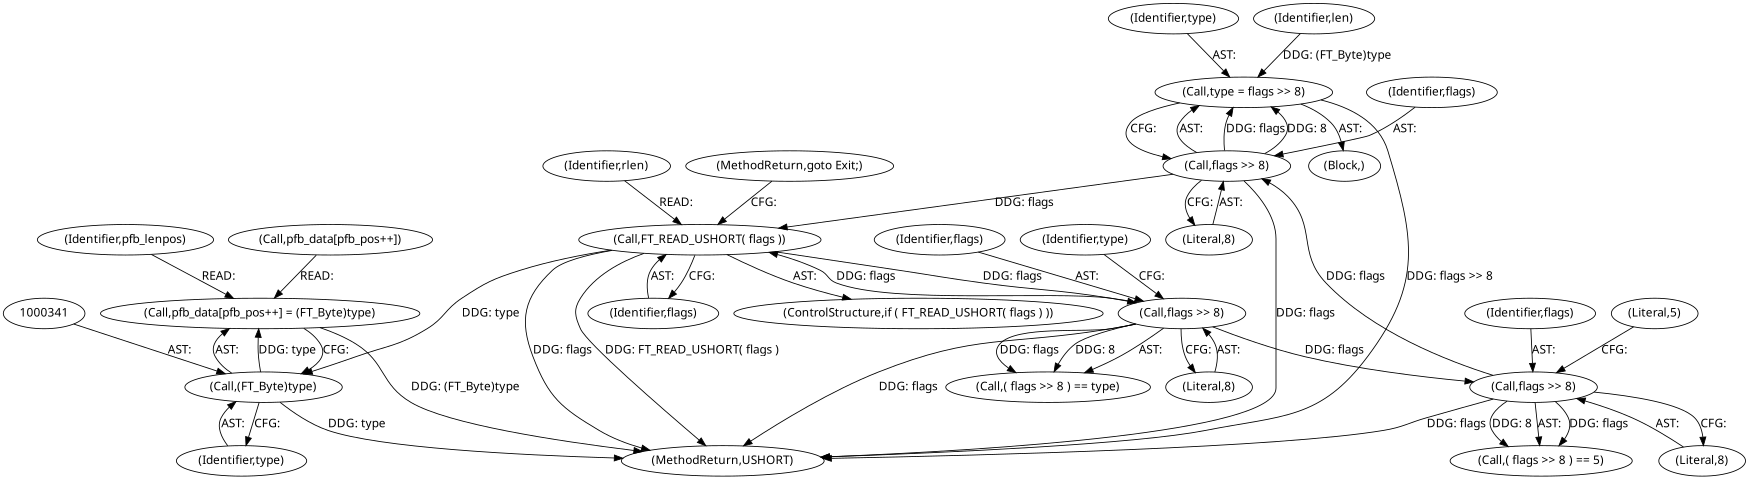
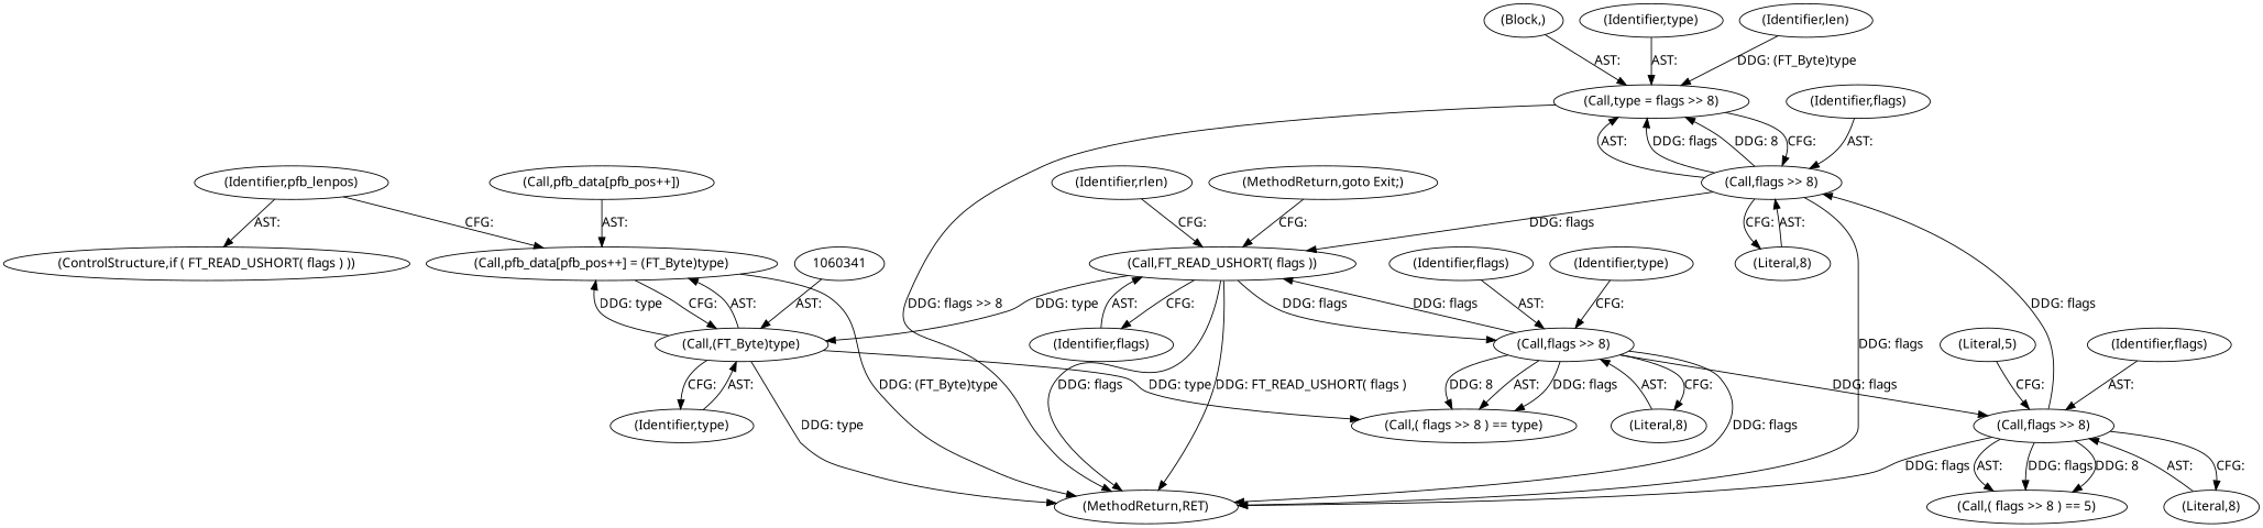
  digraph {
    fontname="Noto Sans"
    node [fontname="Noto Sans"]
    edge [fontname="Noto Sans"]
    n1 [label="(Call,pfb_data[pfb_pos++] = (FT_Byte)type)"]
    n2 [label="(Call,(FT_Byte)type)"]
-   n3 [label="(MethodReturn,USHORT)"]
+   n3 [label="(MethodReturn,RET)"]
    n4 [label="(Identifier,type)"]
    n5 [label="(Call,( flags >> 8 ) == type)"]
    n6 [label="(Block,)"]
    n7 [label="(Call,type = flags >> 8)"]
    n8 [label="(Call,flags >> 8)"]
    n9 [label="(Call,FT_READ_USHORT( flags ))"]
    n10 [label="(Literal,8)"]
    n11 [label="(Call,flags >> 8)"]
    n12 [label="(Identifier,flags)"]
    n13 [label="(ControlStructure,if ( FT_READ_USHORT( flags ) ))"]
    n14 [label="(Call,flags >> 8)"]
    n15 [label="(Call,( flags >> 8 ) == 5)"]
    n16 [label="(Literal,8)"]
    n17 [label="(Literal,8)"]
    n18 [label="(Identifier,type)"]
    n19 [label="(Call,pfb_data[pfb_pos++])"]
    n20 [label="(Identifier,rlen)"]
    n21 [label="(Identifier,flags)"]
    n22 [label="(Identifier,flags)"]
    n23 [label="(Literal,5)"]
    n24 [label="(Identifier,len)"]
    n25 [label="(Identifier,pfb_lenpos)"]
    n26 [label="(MethodReturn,goto Exit;)"]
    n27 [label="(Identifier,flags)"]
    n28 [label="(Identifier,type)"]
-   1000341
+   1000341 [label=1060341]
    n1 -> n2 [label="CFG: "]
    n1 -> n3 [label="DDG: (FT_Byte)type"]
    n2 -> n1 [label="AST: "]
    n2 -> n1 [label="DDG: type"]
    n2 -> n3 [label="DDG: type"]
    n2 -> n4 [label="CFG: "]
+   n2 -> n5 [label="DDG: type"]
    n4 -> n2 [label="AST: "]
    n7 -> n3 [label="DDG: flags >> 8"]
-   n7 -> n6 [label="AST: "]
+   n6 -> n7 [label="AST: "]
    n7 -> n8 [label="CFG: "]
    n8 -> n3 [label="DDG: flags"]
    n8 -> n7 [label="AST: "]
    n8 -> n7 [label="DDG: flags"]
    n8 -> n7 [label="DDG: 8"]
    n8 -> n9 [label="DDG: flags"]
    n8 -> n10 [label="CFG: "]
    n9 -> n2 [label="DDG: type"]
    n9 -> n3 [label="DDG: flags"]
    n9 -> n3 [label="DDG: FT_READ_USHORT( flags )"]
    n9 -> n11 [label="DDG: flags"]
    n9 -> n12 [label="CFG: "]
-   n9 -> n13 [label="AST: "]
+   n25 -> n13 [label="AST: "]
    n10 -> n8 [label="AST: "]
    n11 -> n3 [label="DDG: flags"]
    n11 -> n5 [label="AST: "]
    n11 -> n5 [label="DDG: flags"]
    n11 -> n5 [label="DDG: 8"]
    n11 -> n9 [label="DDG: flags"]
    n11 -> n14 [label="DDG: flags"]
    n11 -> n17 [label="CFG: "]
    n12 -> n9 [label="AST: "]
    n14 -> n3 [label="DDG: flags"]
    n14 -> n8 [label="DDG: flags"]
    n14 -> n15 [label="AST: "]
    n14 -> n15 [label="DDG: flags"]
    n14 -> n15 [label="DDG: 8"]
    n14 -> n16 [label="CFG: "]
    n16 -> n14 [label="AST: "]
    n17 -> n11 [label="AST: "]
    n18 -> n7 [label="AST: "]
-   n19 -> n1 [label="READ: "]
-   n20 -> n9 [label="READ: "]
+   n19 -> n1 [label="AST: "]
+   n20 -> n9 [label="CFG: "]
    n21 -> n14 [label="AST: "]
    n22 -> n8 [label="AST: "]
    n23 -> n14 [label="CFG: "]
    n24 -> n7 [label="DDG: (FT_Byte)type"]
-   n25 -> n1 [label="READ: "]
+   n25 -> n1 [label="CFG: "]
    n26 -> n9 [label="CFG: "]
    n27 -> n11 [label="AST: "]
    n28 -> n11 [label="CFG: "]
    1000341 -> n2 [label="AST: "]
  }
